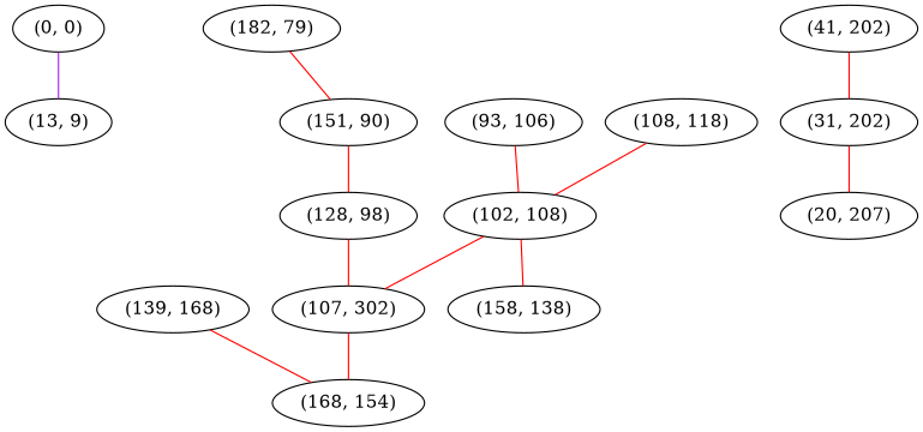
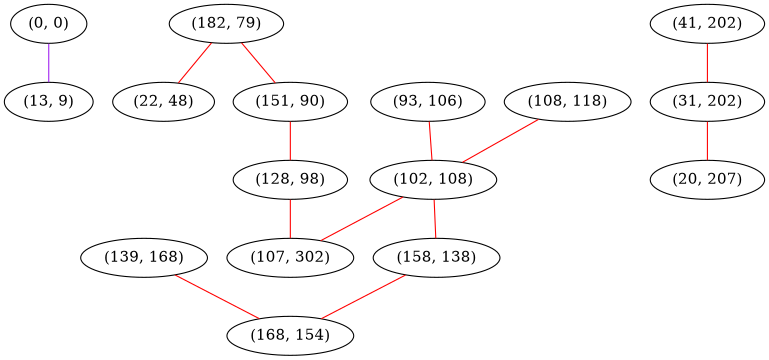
  graph {
    edge [color=red weight=1]
    "(0, 0)"
    "(13, 9)"
    "(139, 168)"
    "(168, 154)"
    "(41, 202)"
    "(31, 202)"
    "(93, 106)"
    "(102, 108)"
    "(158, 138)"
    n10 [label="(107, 302)"]
    "(182, 79)"
+   "(22, 48)"
    "(151, 90)"
    "(128, 98)"
    "(108, 118)"
    "(20, 207)"
    "(0, 0)" -- "(13, 9)" [color=purple weight=4]
    "(139, 168)" -- "(168, 154)"
    "(41, 202)" -- "(31, 202)"
    "(31, 202)" -- "(20, 207)"
    "(93, 106)" -- "(102, 108)"
    "(102, 108)" -- "(158, 138)"
    "(102, 108)" -- n10
-   n10 -- "(168, 154)"
+   "(158, 138)" -- "(168, 154)"
+   "(182, 79)" -- "(22, 48)"
    "(182, 79)" -- "(151, 90)"
    "(151, 90)" -- "(128, 98)"
    "(128, 98)" -- n10
    "(108, 118)" -- "(102, 108)"
  }
